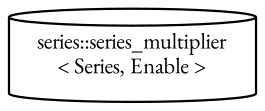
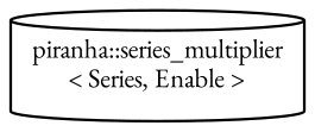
  digraph {
    rankdir=LR
    fontname="EB Garamond"
-   n1 [color=black fillcolor=white fontname="EB Garamond" fontsize=10 height=0.2 label="series::series_multiplier\l\< Series, Enable \>" shape=cylinder style=filled width=0.4]
+   n1 [color=black fillcolor=white fontname="EB Garamond" fontsize=10 height=0.2 label="piranha::series_multiplier\l\< Series, Enable \>" shape=cylinder style=filled width=0.4]
  }
